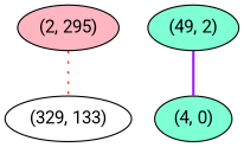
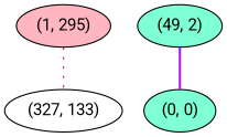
  graph {
    fontname=Roboto
    node [fillcolor=aquamarine fontname=Roboto style=filled]
    edge [fontname=Roboto]
-   "(2, 295)" [fillcolor=lightpink]
-   "(327, 133)" [fillcolor=white label="(329, 133)"]
+   "(2, 295)" [fillcolor=lightpink label="(1, 295)"]
+   "(327, 133)" [fillcolor=white]
    "(49, 2)"
-   "(0, 0)" [label="(4, 0)"]
+   "(0, 0)"
    "(2, 295)" -- "(327, 133)" [color=red style=dotted weight=1]
    "(49, 2)" -- "(0, 0)" [color=purple style=bold weight=4]
  }
